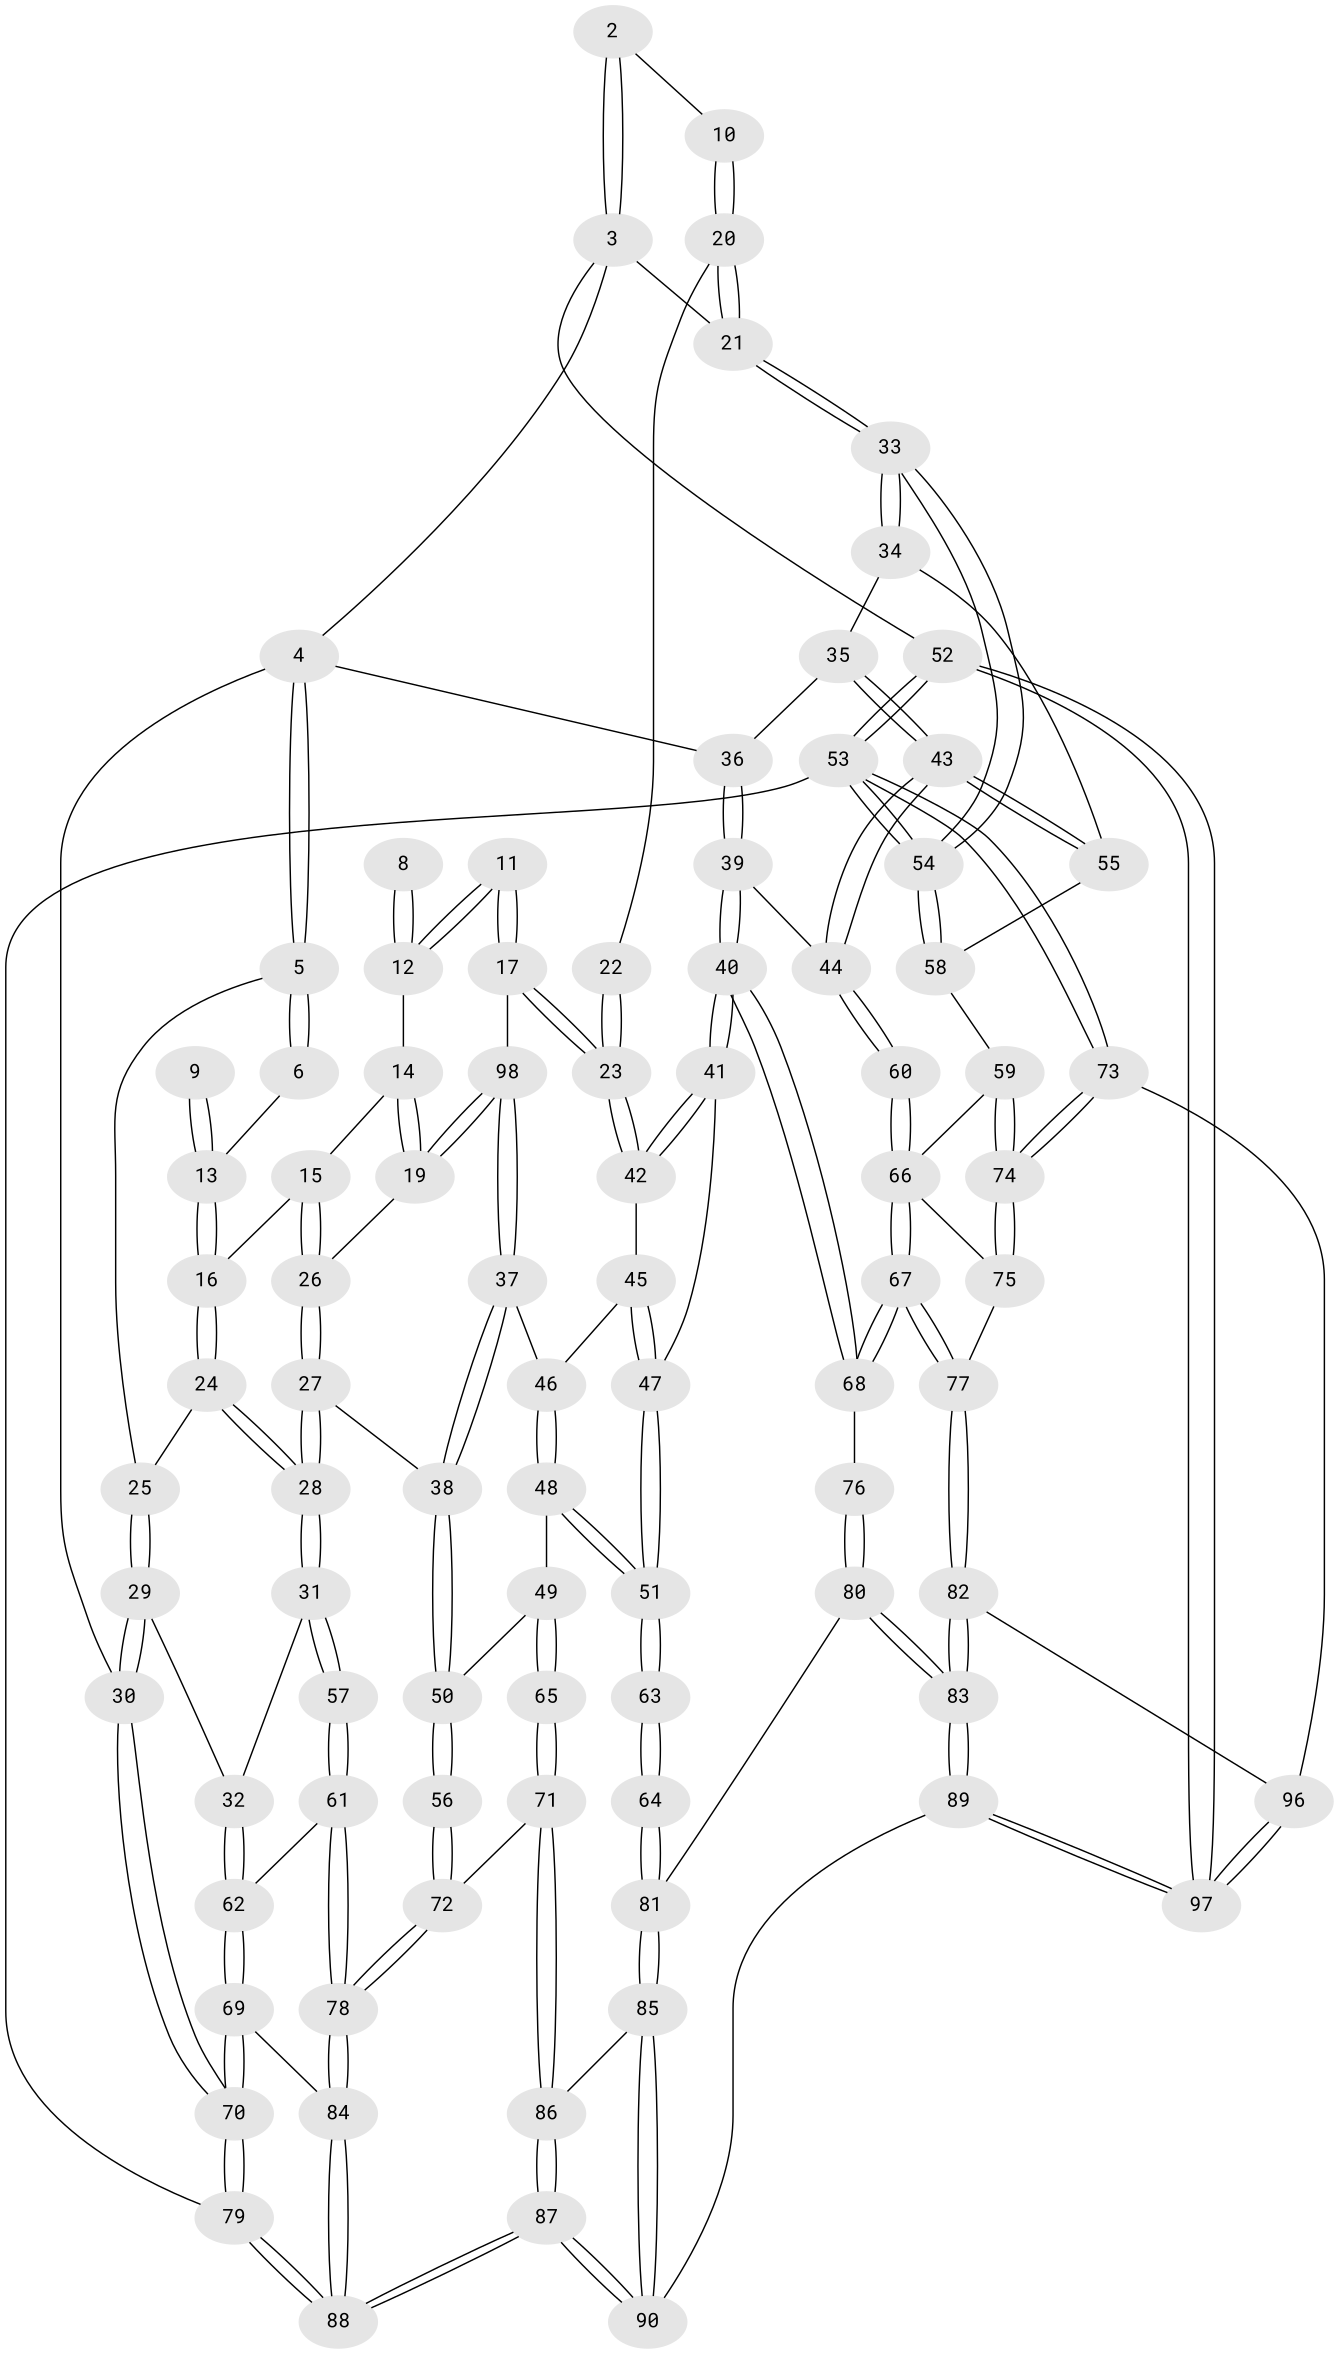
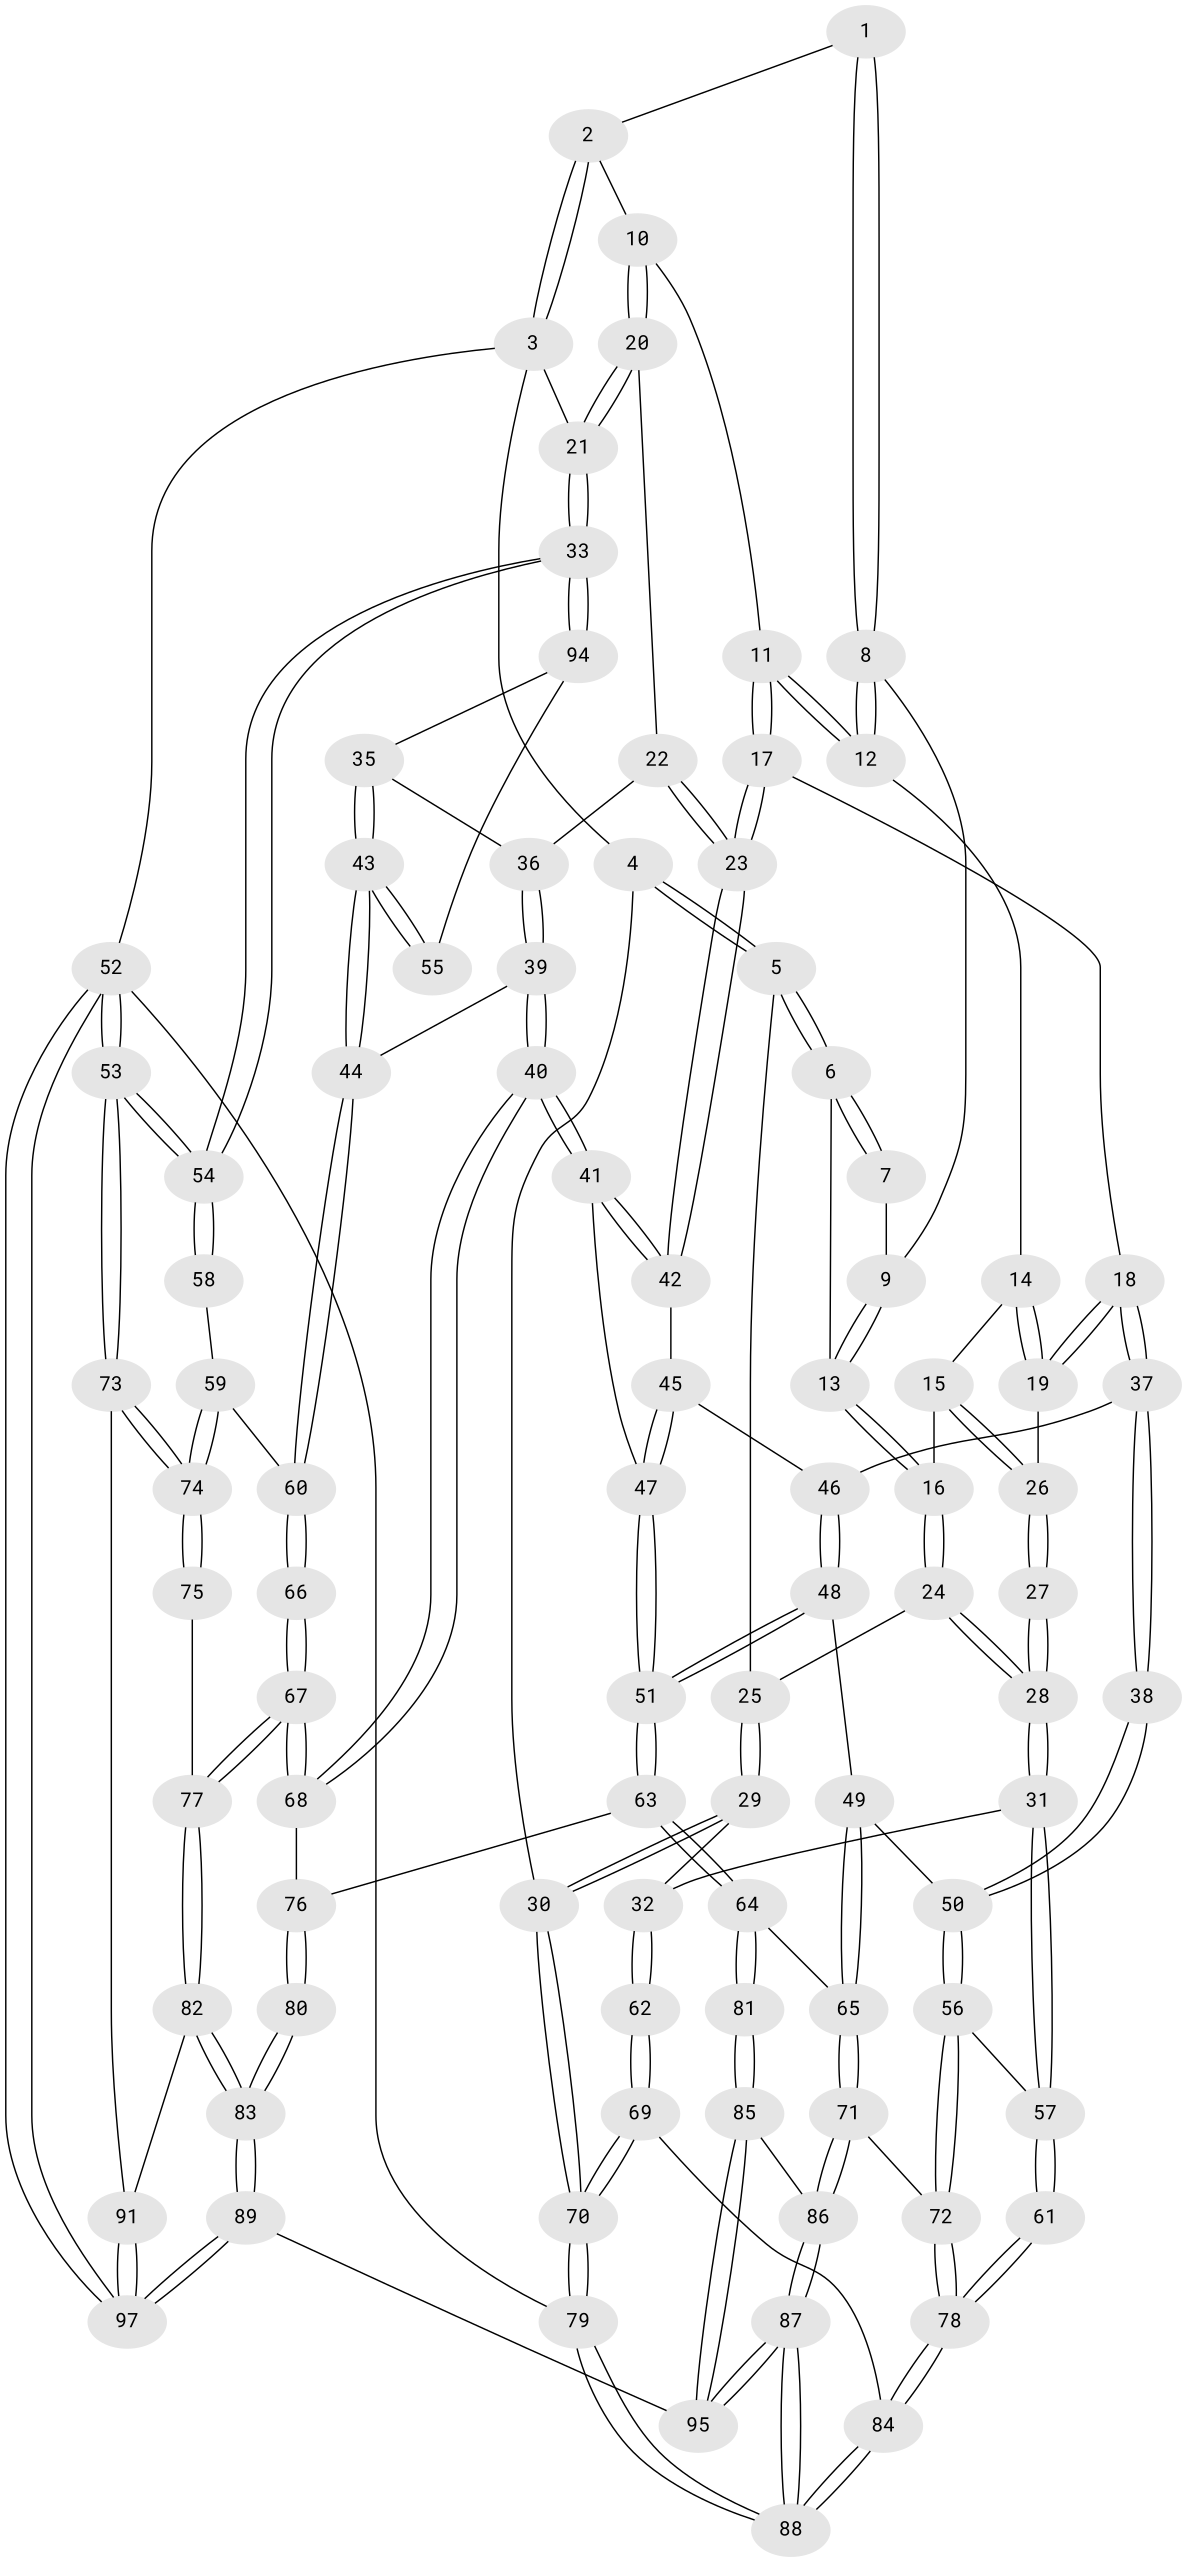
  graph {
    fontname="Roboto Mono"
    node [color=gray90 fontname="Roboto Mono" style=filled]
    edge [fontname="Roboto Mono"]
+   1
    2
    8
    3
    10
    9
    12
    4
    21
    52
    11
    20
    5
    30
    33
    79
    53
    n18 [label=97]
    6
    25
    70
    88
+   7
    13
    29
    16
    14
    17
    22
-   18 [label=98]
+   18
    23
    15
    19
    24
    26
    27
    28
    37
    42
    38
    46
    36
-   34
+   34 [label=94]
    54
    39
    45
    31
    32
    50
    57
    62
    61
    69
    35
    55
    58
    43
    44
    40
    48
    56
    41
    68
    60
    47
    76
    51
    66
    49
    63
    65
    71
    72
    64
    73
    74
-   91 [label=96]
+   91
    59
    78
    75
    67
    84
    81
    80
    85
    86
    77
    82
    87
    83
    89
-   90
+   90 [label=95]
+   1 -- 2
+   1 -- 8
+   1 -- 8
    2 -- 3
    2 -- 3
    2 -- 10
+   8 -- 9
    8 -- 12
    8 -- 12
    3 -- 4
    3 -- 21
    3 -- 52
+   10 -- 11
    10 -- 20
    10 -- 20
    9 -- 13
    9 -- 13
    12 -- 14
    4 -- 5
    4 -- 5
    4 -- 30
    21 -- 33
    21 -- 33
-   53 -- 79
+   52 -- 79
    52 -- 53
    52 -- 53
    52 -- n18
    52 -- n18
    11 -- 12
    11 -- 12
    11 -- 17
    11 -- 17
    20 -- 21
    20 -- 21
    20 -- 22
    5 -- 6
    5 -- 6
    5 -- 25
    30 -- 70
    30 -- 70
    33 -- 34
    33 -- 34
    33 -- 54
    33 -- 54
    79 -- 88
    79 -- 88
    53 -- 54
    53 -- 54
    53 -- 73
    53 -- 73
+   6 -- 7
+   6 -- 7
    6 -- 13
    25 -- 29
    25 -- 29
    70 -- 79
    70 -- 79
+   7 -- 9
    13 -- 16
    13 -- 16
    29 -- 30
    29 -- 30
    29 -- 32
    16 -- 24
    16 -- 24
    14 -- 15
    14 -- 19
    14 -- 19
    17 -- 18
    17 -- 23
    17 -- 23
    22 -- 23
    22 -- 23
-   4 -- 36
+   22 -- 36
    18 -- 19
    18 -- 19
    18 -- 37
    18 -- 37
    23 -- 42
    23 -- 42
    15 -- 16
    15 -- 26
    15 -- 26
    19 -- 26
    24 -- 25
    24 -- 28
    24 -- 28
    26 -- 27
    26 -- 27
    27 -- 28
    27 -- 28
-   27 -- 38
    28 -- 31
    28 -- 31
    37 -- 38
    37 -- 38
    37 -- 46
    42 -- 45
    38 -- 50
    38 -- 50
    46 -- 48
    46 -- 48
    36 -- 39
    36 -- 39
    34 -- 35
    34 -- 55
    54 -- 58
    54 -- 58
    39 -- 44
    39 -- 40
    39 -- 40
    45 -- 46
    45 -- 47
    45 -- 47
    31 -- 32
    31 -- 57
    31 -- 57
    32 -- 62
    32 -- 62
    50 -- 56
    50 -- 56
    57 -- 61
    57 -- 61
    62 -- 69
    62 -- 69
-   61 -- 62
    61 -- 78
    61 -- 78
    69 -- 70
    69 -- 70
    69 -- 84
    35 -- 36
    35 -- 43
    35 -- 43
-   55 -- 58
    58 -- 59
    43 -- 55
    43 -- 55
    43 -- 44
    43 -- 44
    44 -- 60
    44 -- 60
    40 -- 41
    40 -- 41
    40 -- 68
    40 -- 68
    48 -- 51
    48 -- 51
    48 -- 49
+   56 -- 57
    56 -- 72
    56 -- 72
    41 -- 42
    41 -- 42
    41 -- 47
    68 -- 76
    60 -- 66
    60 -- 66
    47 -- 51
    47 -- 51
    76 -- 80
    76 -- 80
    51 -- 63
    51 -- 63
-   66 -- 75
    66 -- 67
    66 -- 67
    49 -- 50
    49 -- 65
    49 -- 65
+   63 -- 76
    63 -- 64
    63 -- 64
    65 -- 71
    65 -- 71
    71 -- 72
    71 -- 86
    71 -- 86
    72 -- 78
    72 -- 78
+   64 -- 65
    64 -- 81
    64 -- 81
    73 -- 74
    73 -- 74
    73 -- 91
    74 -- 75
    74 -- 75
    91 -- n18
    91 -- n18
-   59 -- 66
+   59 -- 60
    59 -- 74
    59 -- 74
    78 -- 84
    78 -- 84
    75 -- 77
    67 -- 68
    67 -- 68
    67 -- 77
    67 -- 77
    84 -- 88
    84 -- 88
    81 -- 85
    81 -- 85
-   80 -- 81
    80 -- 83
    80 -- 83
    85 -- 86
    85 -- 90
    85 -- 90
    86 -- 87
    86 -- 87
    77 -- 82
    77 -- 82
    82 -- 91
    82 -- 83
    82 -- 83
    87 -- 88
    87 -- 88
    87 -- 90
    87 -- 90
    83 -- 89
    83 -- 89
    89 -- n18
    89 -- n18
    89 -- 90
  }
